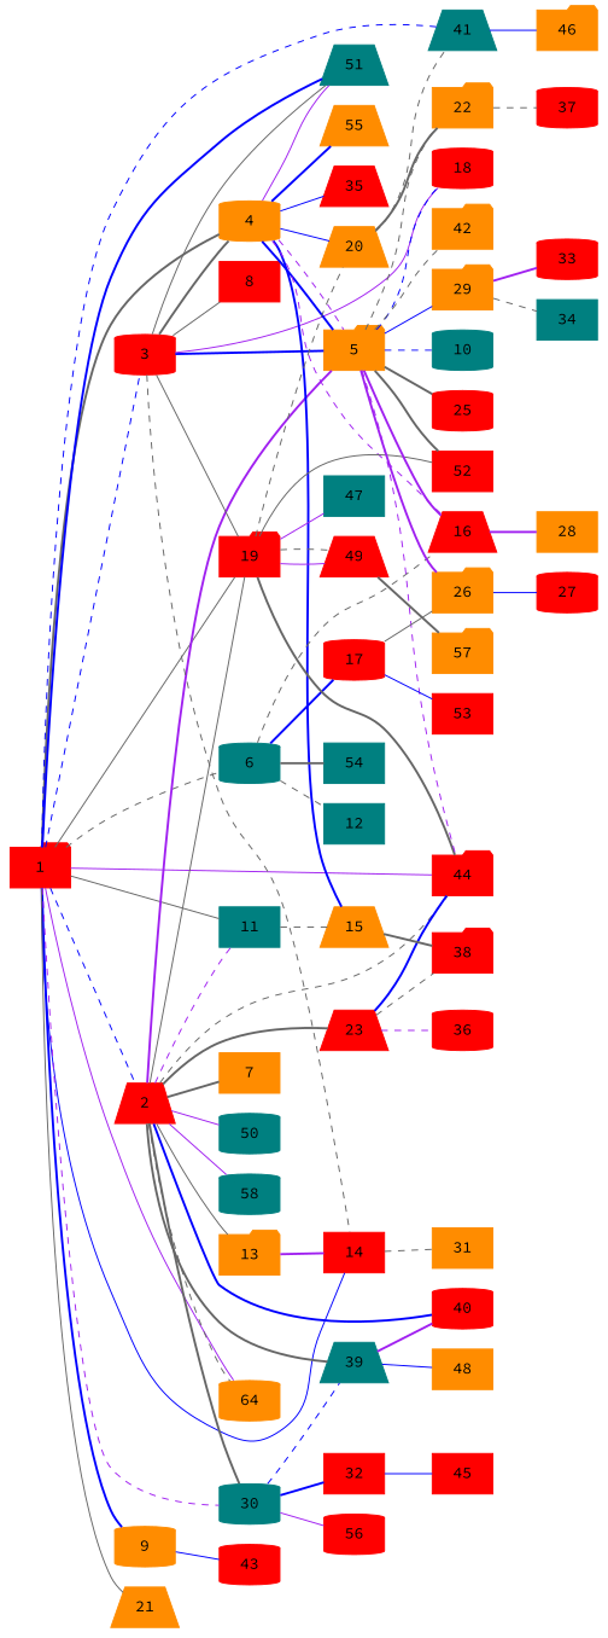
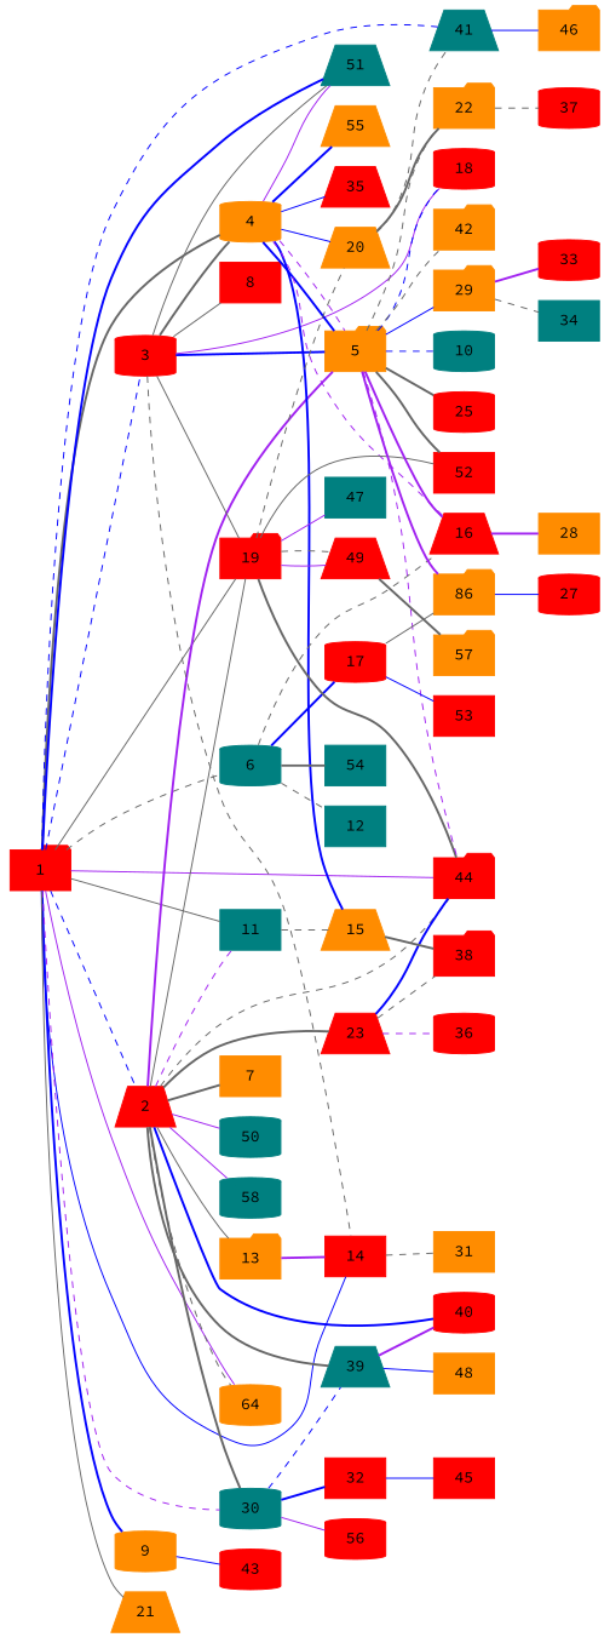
  graph {
    fontname="Source Code Pro"
    rankdir=LR
    node [color=red fontname="Source Code Pro" shape=cylinder style=filled]
    edge [color=gray40 fontname="Source Code Pro" style=bold]
    1 [shape=folder]
    2 [shape=trapezium]
    3
    4 [color=darkorange]
    6 [color=teal]
    9 [color=darkorange]
    11 [color=teal shape=box]
    14 [shape=box]
    19 [shape=folder]
    21 [color=darkorange shape=trapezium]
    n11 [color=darkorange label=64]
    30 [color=teal]
    41 [color=teal shape=trapezium]
    44 [shape=folder]
    51 [color=teal shape=trapezium]
    5 [color=darkorange shape=folder]
    7 [color=darkorange shape=box]
    13 [color=darkorange shape=folder]
    23 [shape=trapezium]
    39 [color=teal shape=trapezium]
    40
    50 [color=teal]
    58 [color=teal]
    8 [shape=box]
    18
    15 [color=darkorange shape=trapezium]
    16 [shape=trapezium]
    20 [color=darkorange shape=trapezium]
    35 [shape=trapezium]
    55 [color=darkorange shape=trapezium]
    12 [color=teal shape=box]
    17
    54 [color=teal shape=box]
    43
    31 [color=darkorange shape=box]
    52 [shape=box]
    47 [color=teal shape=box]
    49 [shape=trapezium]
    32 [shape=box]
    56
    46 [color=darkorange shape=folder]
    10 [color=teal]
    22 [color=darkorange shape=folder]
    25
-   26 [color=darkorange shape=folder]
+   26 [color=darkorange shape=folder label=86]
    29 [color=darkorange shape=folder]
    42 [color=darkorange shape=folder]
    38 [shape=folder]
    36
    48 [color=darkorange shape=box]
    28 [color=darkorange shape=box]
    37
    27
    33
    34 [color=teal shape=box]
    53 [shape=box]
    57 [color=darkorange shape=folder]
    45 [shape=box]
    1 -- 2 [color=blue style=dashed]
    1 -- 3 [color=blue style=dashed]
    1 -- 4
    1 -- 6 [style=dashed]
    1 -- 9 [color=blue]
    1 -- 11 [style=solid]
    1 -- 14 [color=blue style=solid]
    1 -- 19 [style=solid]
    1 -- 21 [style=solid]
    1 -- n11 [color=purple style=solid]
    1 -- 30 [color=purple style=dashed]
    1 -- 41 [color=blue style=dashed]
    1 -- 44 [color=purple style=solid]
    1 -- 51 [color=blue]
    2 -- 11 [color=purple style=dashed]
    2 -- 19 [style=solid]
    2 -- n11 [style=dashed]
    2 -- 30
    2 -- 44 [style=dashed]
    2 -- 5 [color=purple]
    2 -- 7
    2 -- 13 [style=solid]
    2 -- 23
    2 -- 39
    2 -- 40 [color=blue]
    2 -- 50 [color=purple style=solid]
    2 -- 58 [color=purple style=solid]
    3 -- 4
    3 -- 14 [style=dashed]
    3 -- 19 [style=solid]
    3 -- 51 [style=solid]
    3 -- 5 [color=blue]
    3 -- 8 [style=solid]
    3 -- 18 [color=purple style=solid]
    4 -- 51 [color=purple style=solid]
    4 -- 5 [color=blue]
    4 -- 5 [color=purple style=dashed]
    4 -- 15 [color=blue]
    4 -- 16 [color=purple style=dashed]
    4 -- 20 [color=blue style=solid]
    4 -- 35 [color=blue style=solid]
    4 -- 55 [color=blue]
    6 -- 16 [style=dashed]
    6 -- 12 [style=dashed]
    6 -- 17 [color=blue]
    6 -- 54
    9 -- 43 [color=blue style=solid]
    11 -- 15 [style=dashed]
    14 -- 31 [style=dashed]
    19 -- 44
    19 -- 20 [style=dashed]
    19 -- 52 [style=solid]
    19 -- 47 [color=purple style=solid]
    19 -- 49 [color=purple style=solid]
    19 -- 49 [style=dashed]
    30 -- 39 [color=blue style=dashed]
    30 -- 32 [color=blue]
    30 -- 56 [color=purple style=solid]
    41 -- 46 [color=blue style=solid]
    5 -- 44 [color=purple style=dashed]
    5 -- 18 [color=blue style=dashed]
    5 -- 16 [color=purple]
    5 -- 52
    5 -- 10 [color=blue style=dashed]
    5 -- 22 [style=dashed]
    5 -- 25
    5 -- 26 [color=purple]
    5 -- 29 [color=blue style=solid]
    5 -- 42 [style=dashed]
    13 -- 14 [color=purple]
    23 -- 44 [color=blue]
    23 -- 38 [style=dashed]
    23 -- 36 [color=purple style=dashed]
    39 -- 40 [color=purple]
    39 -- 48 [color=blue style=solid]
    15 -- 38
    16 -- 28 [color=purple]
    20 -- 41 [style=dashed]
    20 -- 22
    17 -- 26 [style=solid]
    17 -- 53 [color=blue style=solid]
    49 -- 57
    32 -- 45 [color=blue style=solid]
    22 -- 37 [style=dashed]
    26 -- 27 [color=blue style=solid]
    29 -- 33 [color=purple]
    29 -- 34 [style=dashed]
  }
